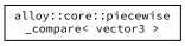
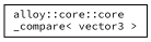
  digraph {
    rankdir=TB
    fontname="Source Code Pro"
-   n1 [color=black fillcolor=white fontname="Source Code Pro" fontsize=10 height=0.2 label="alloy::core::piecewise\l_compare\< vector3 \>" shape=record style=filled width=0.4]
+   n1 [color=black fillcolor=white fontname="Source Code Pro" fontsize=10 height=0.2 label="alloy::core::core\l_compare\< vector3 \>" shape=record style=filled width=0.4]
  }
